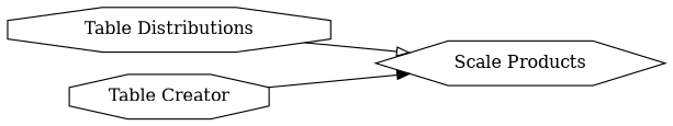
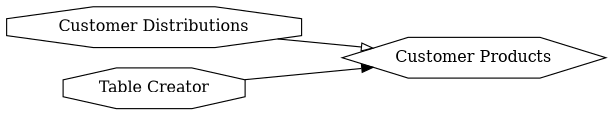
  digraph {
    rankdir=LR
    node [shape=octagon]
-   n1 [label="Table Distributions"]
-   n2 [label="Scale Products" shape=hexagon]
+   n1 [label="Customer Distributions"]
+   n2 [label="Customer Products" shape=hexagon]
    n3 [label="Table Creator"]
    n1 -> n2 [arrowhead=onormal]
    n3 -> n2 [arrowhead=normal]
  }
